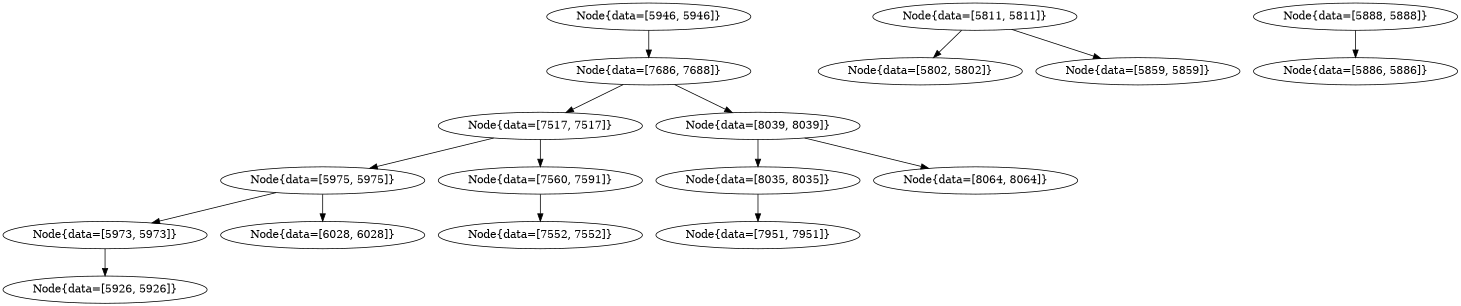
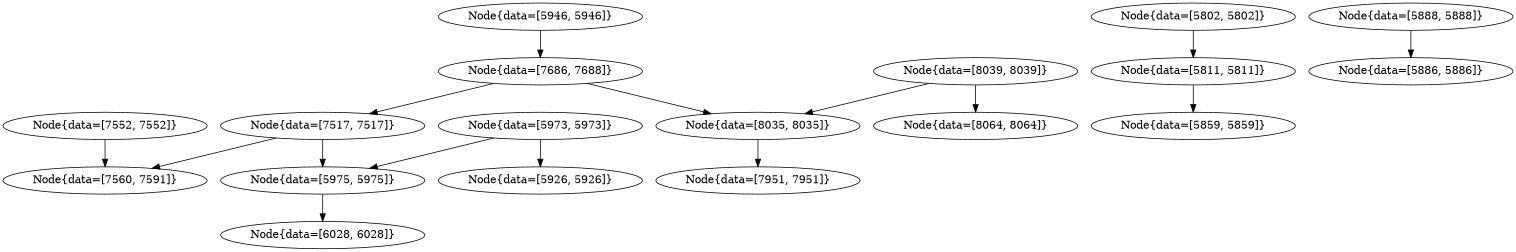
  digraph {
    n1 [label="Node{data=[5946, 5946]}"]
    n2 [label="Node{data=[7686, 7688]}"]
    n3 [label="Node{data=[7517, 7517]}"]
    n4 [label="Node{data=[8035, 8035]}"]
    n5 [label="Node{data=[5811, 5811]}"]
    n6 [label="Node{data=[5802, 5802]}"]
    n7 [label="Node{data=[5859, 5859]}"]
    n8 [label="Node{data=[5888, 5888]}"]
    n9 [label="Node{data=[5886, 5886]}"]
    n10 [label="Node{data=[5926, 5926]}"]
    n11 [label="Node{data=[5975, 5975]}"]
    n12 [label="Node{data=[7560, 7591]}"]
    n13 [label="Node{data=[7951, 7951]}"]
    n14 [label="Node{data=[5973, 5973]}"]
    n15 [label="Node{data=[6028, 6028]}"]
    n16 [label="Node{data=[7552, 7552]}"]
    n17 [label="Node{data=[8039, 8039]}"]
    n18 [label="Node{data=[8064, 8064]}"]
    n1 -> n2
    n2 -> n3
-   n2 -> n17
+   n2 -> n4
    n3 -> n11
    n3 -> n12
    n4 -> n13
-   n5 -> n6
+   n6 -> n5
    n5 -> n7
    n8 -> n9
-   n11 -> n14
+   n14 -> n11
    n11 -> n15
-   n12 -> n16
+   n16 -> n12
    n14 -> n10
    n17 -> n4
    n17 -> n18
  }
